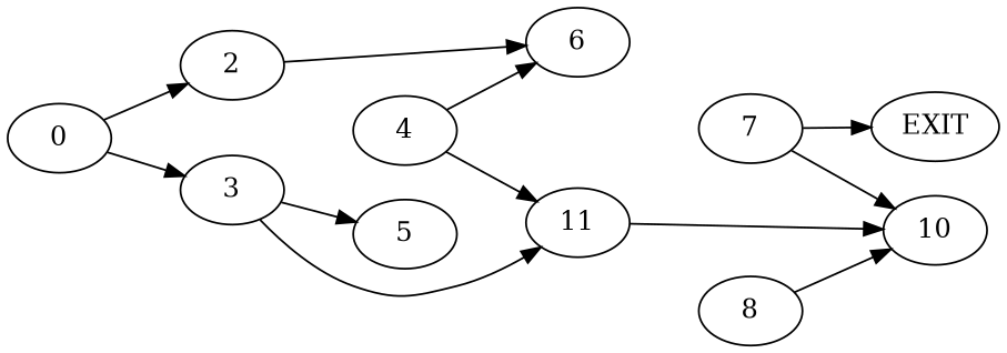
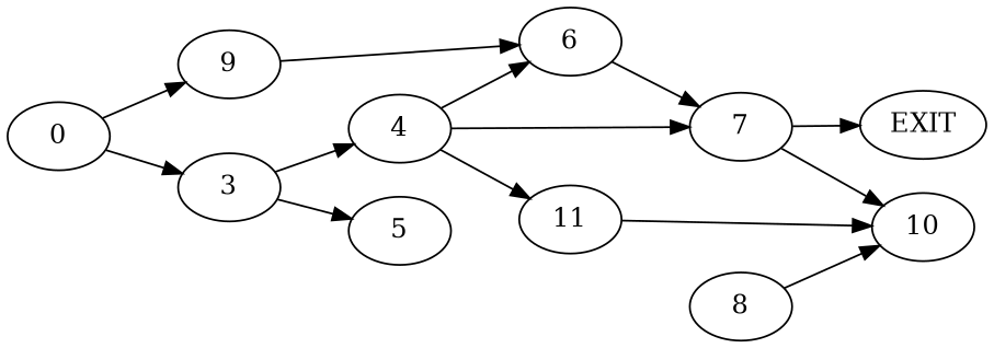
  digraph {
    rankdir=LR
    n1 [label=0]
-   2
+   2 [label=9]
    3
    n4 [label=EXIT]
    6
    4
    5
    7
    11
    10
    8
    n1 -> 2
    n1 -> 3
    2 -> 6
-   3 -> 11
+   3 -> 4
    3 -> 5
+   6 -> 7
    4 -> 6
+   4 -> 7
    4 -> 11
    7 -> n4
    7 -> 10
    11 -> 10
    8 -> 10
  }
